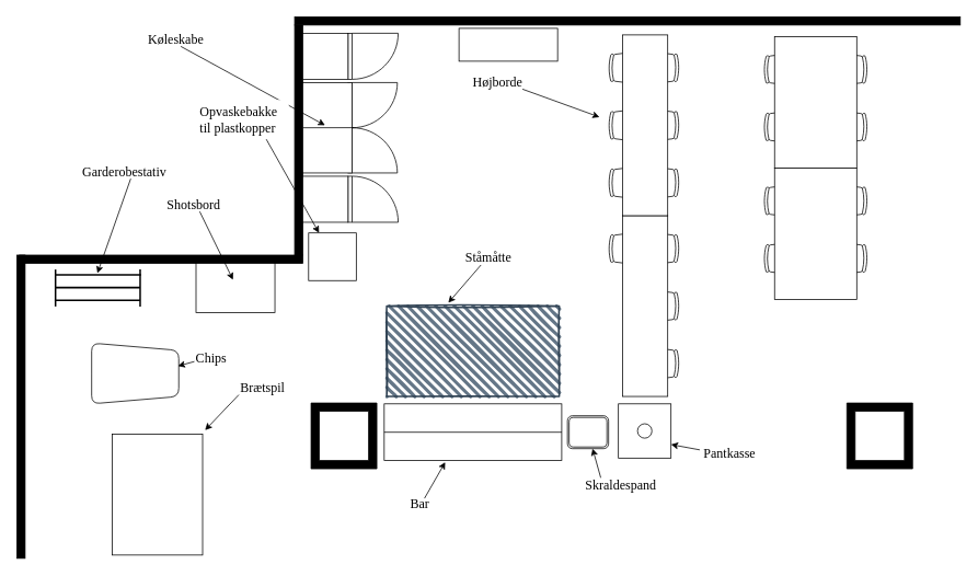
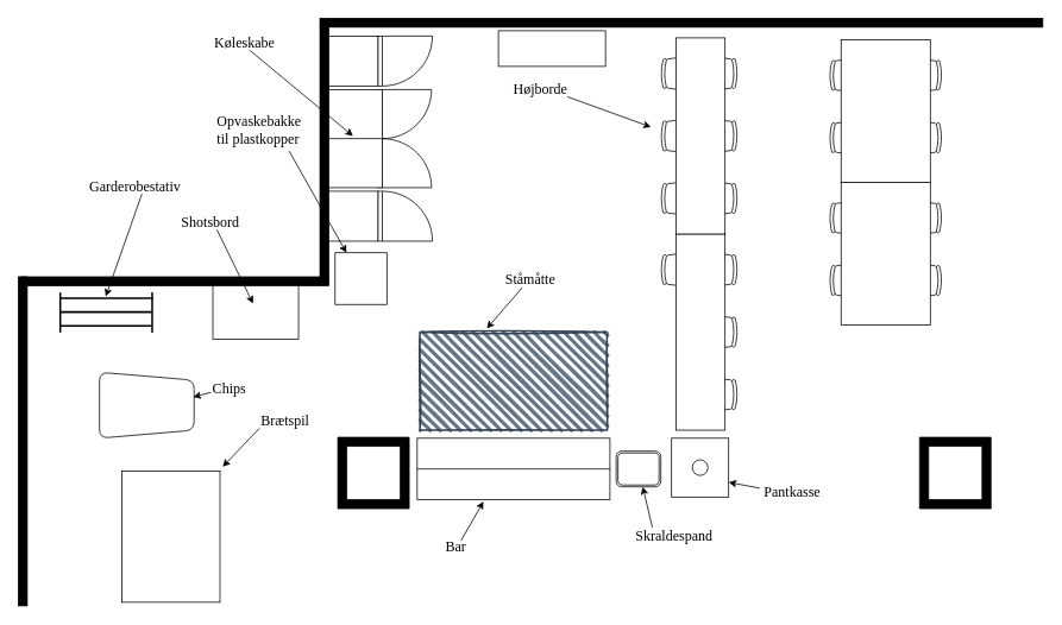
  <mxCell id="0" />
  <mxCell id="1" parent="0" />
  <mxCell id="2" value="" style="verticalLabelPosition=bottom;html=1;verticalAlign=top;align=center;shape=mxgraph.floorplan.office_chair;shadow=0;direction=north;" parent="1" vertex="1"><mxGeometry x="740" y="282" width="43" height="40" as="geometry" /></mxCell>
  <mxCell id="3" value="" style="verticalLabelPosition=bottom;html=1;verticalAlign=top;align=center;shape=mxgraph.floorplan.office_chair;shadow=0;direction=north;" parent="1" vertex="1"><mxGeometry x="740" y="202" width="43" height="40" as="geometry" /></mxCell>
  <mxCell id="4" value="" style="verticalLabelPosition=bottom;html=1;verticalAlign=top;align=center;shape=mxgraph.floorplan.wall;fillColor=strokeColor;direction=south;" parent="1" vertex="1"><mxGeometry x="20" y="310" width="10" height="369" as="geometry" /></mxCell>
  <mxCell id="5" value="" style="verticalLabelPosition=bottom;html=1;verticalAlign=top;align=center;shape=mxgraph.floorplan.wall;fillColor=strokeColor;" parent="1" vertex="1"><mxGeometry x="23" y="310" width="345" height="10" as="geometry" /></mxCell>
  <mxCell id="6" value="" style="verticalLabelPosition=bottom;html=1;verticalAlign=top;align=center;shape=mxgraph.floorplan.wall;fillColor=strokeColor;direction=south;" parent="1" vertex="1"><mxGeometry x="358" y="30" width="10" height="280" as="geometry" /></mxCell>
  <mxCell id="7" value="" style="verticalLabelPosition=bottom;html=1;verticalAlign=top;align=center;shape=mxgraph.floorplan.wall;fillColor=strokeColor;" parent="1" vertex="1"><mxGeometry x="358" y="20" width="810" height="10" as="geometry" /></mxCell>
  <mxCell id="8" value="" style="shape=rect;shadow=0;html=1;direction=west;" parent="1" vertex="1"><mxGeometry x="238" y="320" width="96" height="60" as="geometry" /></mxCell>
  <mxCell id="9" value="" style="verticalLabelPosition=bottom;html=1;verticalAlign=top;align=center;shape=mxgraph.floorplan.room;fillColor=#000000;" parent="1" vertex="1"><mxGeometry x="378" y="490" width="80" height="80" as="geometry" /></mxCell>
  <mxCell id="10" value="" style="shape=rect;shadow=0;html=1;direction=west;" parent="1" vertex="1"><mxGeometry x="558" y="34" width="120" height="40" as="geometry" /></mxCell>
  <mxCell id="11" value="" style="group" parent="1" vertex="1" connectable="0"><mxGeometry x="929" y="44" width="126" height="160" as="geometry" /></mxCell>
  <mxCell id="12" value="" style="verticalLabelPosition=bottom;html=1;verticalAlign=top;align=center;shape=mxgraph.floorplan.office_chair;shadow=0;direction=south;" parent="11" vertex="1"><mxGeometry x="83" y="20" width="43" height="40" as="geometry" /></mxCell>
  <mxCell id="13" value="" style="verticalLabelPosition=bottom;html=1;verticalAlign=top;align=center;shape=mxgraph.floorplan.office_chair;shadow=0;direction=north;" parent="11" vertex="1"><mxGeometry y="20" width="43" height="40" as="geometry" /></mxCell>
  <mxCell id="14" value="" style="verticalLabelPosition=bottom;html=1;verticalAlign=top;align=center;shape=mxgraph.floorplan.office_chair;shadow=0;direction=south;" parent="11" vertex="1"><mxGeometry x="83" y="90" width="43" height="40" as="geometry" /></mxCell>
  <mxCell id="15" value="" style="verticalLabelPosition=bottom;html=1;verticalAlign=top;align=center;shape=mxgraph.floorplan.office_chair;shadow=0;direction=north;" parent="11" vertex="1"><mxGeometry y="90" width="43" height="40" as="geometry" /></mxCell>
  <mxCell id="16" value="" style="shape=rect;shadow=0;html=1;direction=south;" parent="11" vertex="1"><mxGeometry x="13" width="100" height="160" as="geometry" /></mxCell>
  <mxCell id="17" value="" style="group" parent="1" vertex="1" connectable="0"><mxGeometry x="757" y="262" width="69" height="220" as="geometry" /></mxCell>
  <mxCell id="18" value="" style="verticalLabelPosition=bottom;html=1;verticalAlign=top;align=center;shape=mxgraph.floorplan.office_chair;shadow=0;direction=south" parent="17" vertex="1"><mxGeometry x="26" y="20" width="43" height="40" as="geometry" /></mxCell>
  <mxCell id="19" value="" style="verticalLabelPosition=bottom;html=1;verticalAlign=top;align=center;shape=mxgraph.floorplan.office_chair;shadow=0;direction=south" parent="17" vertex="1"><mxGeometry x="26" y="90" width="43" height="40" as="geometry" /></mxCell>
  <mxCell id="20" value="" style="verticalLabelPosition=bottom;html=1;verticalAlign=top;align=center;shape=mxgraph.floorplan.office_chair;shadow=0;direction=south" parent="17" vertex="1"><mxGeometry x="26" y="160" width="43" height="40" as="geometry" /></mxCell>
  <mxCell id="21" value="" style="shape=rect;shadow=0;html=1;direction=south;" parent="17" vertex="1"><mxGeometry width="55" height="220" as="geometry" /></mxCell>
  <mxCell id="22" value="" style="group" parent="1" vertex="1" connectable="0"><mxGeometry x="467" y="491" width="216" height="69" as="geometry" /></mxCell>
  <mxCell id="23" value="" style="rounded=0;whiteSpace=wrap;html=1;" parent="22" vertex="1"><mxGeometry width="216" height="69" as="geometry" /></mxCell>
  <mxCell id="24" value="" style="endArrow=none;html=1;rounded=0;exitX=0;exitY=0.5;exitDx=0;exitDy=0;entryX=1;entryY=0.5;entryDx=0;entryDy=0;" parent="22" source="23" target="23" edge="1"><mxGeometry width="50" height="50" relative="1" as="geometry"><mxPoint x="170" as="sourcePoint" /><mxPoint x="220" y="-53.077" as="targetPoint" /></mxGeometry></mxCell>
  <mxCell id="25" value="" style="group" parent="1" vertex="1" connectable="0"><mxGeometry x="368" y="214" width="114.5" height="56" as="geometry" /></mxCell>
  <mxCell id="26" value="" style="verticalLabelPosition=bottom;html=1;verticalAlign=top;align=center;shape=mxgraph.floorplan.doorRight;aspect=fixed;direction=north;flipV=1;" parent="25" vertex="1"><mxGeometry x="55" width="59.5" height="56" as="geometry" /></mxCell>
  <mxCell id="27" value="" style="whiteSpace=wrap;html=1;" parent="25" vertex="1"><mxGeometry width="55" height="56" as="geometry" /></mxCell>
  <mxCell id="28" value="" style="group" parent="1" vertex="1" connectable="0"><mxGeometry x="368" y="100" width="113.44" height="110" as="geometry" /></mxCell>
  <mxCell id="29" value="" style="verticalLabelPosition=bottom;html=1;verticalAlign=top;align=center;shape=mxgraph.floorplan.doorDouble;direction=north;aspect=fixed;" parent="28" vertex="1"><mxGeometry x="55" width="58.44" height="110" as="geometry" /></mxCell>
  <mxCell id="30" value="" style="group" parent="28" vertex="1" connectable="0"><mxGeometry width="88" height="110" as="geometry" /></mxCell>
  <mxCell id="31" value="" style="rounded=0;whiteSpace=wrap;html=1;direction=south;" parent="30" vertex="1"><mxGeometry width="60" height="110" as="geometry" /></mxCell>
  <mxCell id="32" value="" style="endArrow=none;html=1;rounded=0;entryX=0.499;entryY=-0.036;entryDx=0;entryDy=0;entryPerimeter=0;exitX=0.5;exitY=1;exitDx=0;exitDy=0;" parent="30" source="31" target="31" edge="1"><mxGeometry width="50" height="50" relative="1" as="geometry"><mxPoint x="80" y="130" as="sourcePoint" /><mxPoint x="130" y="80" as="targetPoint" /></mxGeometry></mxCell>
  <mxCell id="33" value="" style="group" parent="1" vertex="1" connectable="0"><mxGeometry x="368" y="40" width="114.5" height="56" as="geometry" /></mxCell>
  <mxCell id="34" value="" style="verticalLabelPosition=bottom;html=1;verticalAlign=top;align=center;shape=mxgraph.floorplan.doorRight;aspect=fixed;direction=north;" parent="33" vertex="1"><mxGeometry x="55" width="59.5" height="56" as="geometry" /></mxCell>
  <mxCell id="35" value="" style="whiteSpace=wrap;html=1;" parent="33" vertex="1"><mxGeometry width="55" height="56" as="geometry" /></mxCell>
  <mxCell id="36" value="" style="rounded=0;whiteSpace=wrap;html=1;strokeWidth=2;fillWeight=4;hachureGap=8;hachureAngle=45;fillColor=#647687;sketch=1;fontColor=#ffffff;strokeColor=#314354;" parent="1" vertex="1"><mxGeometry x="470" y="372" width="210" height="110" as="geometry" /></mxCell>
  <mxCell id="37" value="" style="shape=ext;double=1;rounded=1;whiteSpace=wrap;html=1;" parent="1" vertex="1"><mxGeometry x="690" y="505.5" width="50" height="40" as="geometry" /></mxCell>
  <mxCell id="38" value="" style="group" parent="1" vertex="1" connectable="0"><mxGeometry x="929" y="204" width="126" height="160" as="geometry" /></mxCell>
  <mxCell id="39" value="" style="verticalLabelPosition=bottom;html=1;verticalAlign=top;align=center;shape=mxgraph.floorplan.office_chair;shadow=0;direction=south;" parent="38" vertex="1"><mxGeometry x="83" y="20" width="43" height="40" as="geometry" /></mxCell>
  <mxCell id="40" value="" style="verticalLabelPosition=bottom;html=1;verticalAlign=top;align=center;shape=mxgraph.floorplan.office_chair;shadow=0;direction=north;" parent="38" vertex="1"><mxGeometry y="20" width="43" height="40" as="geometry" /></mxCell>
  <mxCell id="41" value="" style="verticalLabelPosition=bottom;html=1;verticalAlign=top;align=center;shape=mxgraph.floorplan.office_chair;shadow=0;direction=south;" parent="38" vertex="1"><mxGeometry x="83" y="90" width="43" height="40" as="geometry" /></mxCell>
  <mxCell id="42" value="" style="verticalLabelPosition=bottom;html=1;verticalAlign=top;align=center;shape=mxgraph.floorplan.office_chair;shadow=0;direction=north;" parent="38" vertex="1"><mxGeometry y="90" width="43" height="40" as="geometry" /></mxCell>
  <mxCell id="43" value="" style="shape=rect;shadow=0;html=1;direction=south;" parent="38" vertex="1"><mxGeometry x="13" width="100" height="160" as="geometry" /></mxCell>
  <mxCell id="44" value="" style="verticalLabelPosition=bottom;html=1;verticalAlign=top;align=center;shape=mxgraph.floorplan.room;fillColor=#000000;" parent="1" vertex="1"><mxGeometry x="1030" y="490" width="80" height="80" as="geometry" /></mxCell>
  <mxCell id="45" value="Ståmåtte" style="text;html=1;align=left;verticalAlign=middle;whiteSpace=wrap;rounded=1;fillColor=default;gradientColor=none;strokeColor=none;fontSize=16;fontFamily=lmodern;" parent="1" vertex="1"><mxGeometry x="564" y="304" width="83" height="18" as="geometry" /></mxCell>
- <mxCell id="46" value="Køleskabe" style="text;html=1;align=left;verticalAlign=middle;whiteSpace=wrap;rounded=1;fillColor=default;gradientColor=none;strokeColor=none;fontSize=16;fontFamily=lmodern;" parent="1" vertex="1"><mxGeometry x="178" y="38" width="83" height="18" as="geometry" /></mxCell>
+ <mxCell id="46" value="Køleskabe" style="text;html=1;align=left;verticalAlign=middle;whiteSpace=wrap;rounded=1;fillColor=default;gradientColor=none;strokeColor=none;fontSize=16;fontFamily=lmodern;" parent="1" vertex="1"><mxGeometry x="238" y="38" width="83" height="18" as="geometry" /></mxCell>
  <mxCell id="47" value="Bar" style="text;html=1;align=left;verticalAlign=middle;whiteSpace=wrap;rounded=1;fillColor=default;gradientColor=none;strokeColor=none;fontSize=16;fontFamily=lmodern;" parent="1" vertex="1"><mxGeometry x="497" y="604" width="83" height="18" as="geometry" /></mxCell>
  <mxCell id="48" value="" style="endArrow=classic;html=1;rounded=0;exitX=0.25;exitY=0;exitDx=0;exitDy=0;" parent="1" edge="1"><mxGeometry width="50" height="50" relative="1" as="geometry"><mxPoint x="516" y="606" as="sourcePoint" /><mxPoint x="541.25" y="562" as="targetPoint" /></mxGeometry></mxCell>
  <mxCell id="49" value="" style="endArrow=classic;html=1;rounded=0;exitX=0.25;exitY=1;exitDx=0;exitDy=0;" parent="1" source="45" edge="1"><mxGeometry width="50" height="50" relative="1" as="geometry"><mxPoint x="622" y="367" as="sourcePoint" /><mxPoint x="545" y="368" as="targetPoint" /></mxGeometry></mxCell>
  <mxCell id="50" value="" style="endArrow=classic;html=1;rounded=0;exitX=0.5;exitY=1;exitDx=0;exitDy=0;" parent="1" source="46" edge="1"><mxGeometry width="50" height="50" relative="1" as="geometry"><mxPoint x="556" y="366" as="sourcePoint" /><mxPoint x="395" y="152" as="targetPoint" /></mxGeometry></mxCell>
- <mxCell id="51" value="Skraldespand" style="text;html=1;align=left;verticalAlign=middle;whiteSpace=wrap;rounded=1;fillColor=default;gradientColor=none;strokeColor=none;fontSize=16;fontFamily=lmodern;" parent="1" vertex="1"><mxGeometry x="709.75" y="581" width="83" height="18" as="geometry" /></mxCell>
+ <mxCell id="51" value="Skraldespand" style="text;html=1;align=left;verticalAlign=middle;whiteSpace=wrap;rounded=1;fillColor=default;gradientColor=none;strokeColor=none;fontSize=16;fontFamily=lmodern;" parent="1" vertex="1"><mxGeometry x="709.75" y="591" width="83" height="18" as="geometry" /></mxCell>
  <mxCell id="52" value="" style="endArrow=classic;html=1;rounded=0;exitX=0.25;exitY=0;exitDx=0;exitDy=0;" parent="1" source="51" target="37" edge="1"><mxGeometry width="50" height="50" relative="1" as="geometry"><mxPoint x="1084" y="901" as="sourcePoint" /><mxPoint x="761" y="519" as="targetPoint" /></mxGeometry></mxCell>
  <mxCell id="53" value="Shotsbord" style="text;html=1;align=left;verticalAlign=middle;whiteSpace=wrap;rounded=1;fillColor=default;gradientColor=none;strokeColor=none;fontSize=16;fontFamily=lmodern;" parent="1" vertex="1"><mxGeometry x="201" y="239" width="83" height="18" as="geometry" /></mxCell>
  <mxCell id="54" value="" style="endArrow=classic;html=1;rounded=0;exitX=0.5;exitY=1;exitDx=0;exitDy=0;" parent="1" source="53" edge="1"><mxGeometry width="50" height="50" relative="1" as="geometry"><mxPoint x="529" y="561" as="sourcePoint" /><mxPoint x="283" y="340" as="targetPoint" /></mxGeometry></mxCell>
  <mxCell id="55" value="" style="shape=trapezoid;perimeter=trapezoidPerimeter;whiteSpace=wrap;html=1;fixedSize=1;direction=south;size=9;rounded=1;" parent="1" vertex="1"><mxGeometry x="111" y="417" width="106" height="74" as="geometry" /></mxCell>
  <mxCell id="56" value="Chips" style="text;html=1;align=left;verticalAlign=middle;whiteSpace=wrap;rounded=1;fillColor=default;gradientColor=none;strokeColor=none;fontSize=16;fontFamily=lmodern;" parent="1" vertex="1"><mxGeometry x="236" y="426" width="83" height="18" as="geometry" /></mxCell>
  <mxCell id="57" value="" style="endArrow=classic;html=1;rounded=0;exitX=0;exitY=0.75;exitDx=0;exitDy=0;entryX=0.378;entryY=0.009;entryDx=0;entryDy=0;entryPerimeter=0;" parent="1" source="56" target="55" edge="1"><mxGeometry width="50" height="50" relative="1" as="geometry"><mxPoint x="398" y="679" as="sourcePoint" /><mxPoint x="152" y="458" as="targetPoint" /></mxGeometry></mxCell>
  <mxCell id="58" value="Brætspil" style="text;html=1;align=left;verticalAlign=middle;whiteSpace=wrap;rounded=1;fillColor=default;gradientColor=none;strokeColor=none;fontSize=16;fontFamily=lmodern;" parent="1" vertex="1"><mxGeometry x="290" y="462" width="83" height="18" as="geometry" /></mxCell>
  <mxCell id="59" value="" style="endArrow=classic;html=1;rounded=0;exitX=0;exitY=1;exitDx=0;exitDy=0;" parent="1" source="58" edge="1"><mxGeometry width="50" height="50" relative="1" as="geometry"><mxPoint x="284" y="491" as="sourcePoint" /><mxPoint x="249" y="523" as="targetPoint" /></mxGeometry></mxCell>
  <mxCell id="60" value="" style="whiteSpace=wrap;html=1;aspect=fixed;" parent="1" vertex="1"><mxGeometry x="375" y="283" width="58" height="58" as="geometry" /></mxCell>
  <mxCell id="61" value="Opvaskebakke til plastkopper" style="text;html=1;align=left;verticalAlign=middle;whiteSpace=wrap;rounded=1;fillColor=default;gradientColor=none;strokeColor=none;fontSize=16;fontFamily=lmodern;" parent="1" vertex="1"><mxGeometry x="241" y="121" width="110" height="48" as="geometry" /></mxCell>
  <mxCell id="62" value="" style="endArrow=classic;html=1;rounded=0;exitX=0.75;exitY=1;exitDx=0;exitDy=0;" parent="1" source="61" target="60" edge="1"><mxGeometry width="50" height="50" relative="1" as="geometry"><mxPoint x="370" y="254" as="sourcePoint" /><mxPoint x="322" y="254" as="targetPoint" /></mxGeometry></mxCell>
  <mxCell id="63" value="" style="endArrow=none;html=1;rounded=0;strokeWidth=2;jumpSize=6;" parent="1" edge="1"><mxGeometry width="50" height="50" relative="1" as="geometry"><mxPoint x="67" y="349.5" as="sourcePoint" /><mxPoint x="170" y="349.5" as="targetPoint" /></mxGeometry></mxCell>
  <mxCell id="64" value="" style="endArrow=none;html=1;rounded=0;strokeWidth=2;jumpSize=6;" parent="1" edge="1"><mxGeometry width="50" height="50" relative="1" as="geometry"><mxPoint x="67" y="372.5" as="sourcePoint" /><mxPoint x="67" y="327.5" as="targetPoint" /></mxGeometry></mxCell>
  <mxCell id="65" value="" style="endArrow=none;html=1;rounded=0;strokeWidth=2;jumpSize=6;" parent="1" edge="1"><mxGeometry width="50" height="50" relative="1" as="geometry"><mxPoint x="170" y="372.5" as="sourcePoint" /><mxPoint x="170" y="327.5" as="targetPoint" /></mxGeometry></mxCell>
  <mxCell id="66" value="" style="endArrow=none;html=1;rounded=0;strokeWidth=2;jumpSize=6;" parent="1" edge="1"><mxGeometry width="50" height="50" relative="1" as="geometry"><mxPoint x="67" y="334" as="sourcePoint" /><mxPoint x="171" y="334" as="targetPoint" /></mxGeometry></mxCell>
  <mxCell id="67" value="" style="endArrow=none;html=1;rounded=0;strokeWidth=2;jumpSize=6;" parent="1" edge="1"><mxGeometry width="50" height="50" relative="1" as="geometry"><mxPoint x="66" y="365" as="sourcePoint" /><mxPoint x="170" y="365" as="targetPoint" /></mxGeometry></mxCell>
  <mxCell id="68" value="Garderobestativ" style="text;html=1;align=left;verticalAlign=middle;whiteSpace=wrap;rounded=1;fillColor=default;gradientColor=none;strokeColor=none;fontSize=16;fontFamily=lmodern;" parent="1" vertex="1"><mxGeometry x="98" y="199" width="121" height="18" as="geometry" /></mxCell>
  <mxCell id="69" value="" style="endArrow=classic;html=1;rounded=0;exitX=0.5;exitY=1;exitDx=0;exitDy=0;" parent="1" source="68" edge="1"><mxGeometry width="50" height="50" relative="1" as="geometry"><mxPoint x="378" y="562" as="sourcePoint" /><mxPoint x="118" y="332" as="targetPoint" /></mxGeometry></mxCell>
  <mxCell id="70" value="Højborde" style="text;html=1;align=left;verticalAlign=middle;whiteSpace=wrap;rounded=1;fillColor=default;gradientColor=none;strokeColor=none;fontSize=16;fontFamily=lmodern;" parent="1" vertex="1"><mxGeometry x="573" y="90" width="83" height="18" as="geometry" /></mxCell>
  <mxCell id="71" value="" style="endArrow=classic;html=1;rounded=0;exitX=0.75;exitY=1;exitDx=0;exitDy=0;" parent="1" source="70" edge="1"><mxGeometry width="50" height="50" relative="1" as="geometry"><mxPoint x="892" y="466" as="sourcePoint" /><mxPoint x="729" y="142" as="targetPoint" /></mxGeometry></mxCell>
  <mxCell id="72" value="" style="rounded=0;whiteSpace=wrap;html=1;" parent="1" vertex="1"><mxGeometry x="752" y="491" width="64" height="66" as="geometry" /></mxCell>
  <mxCell id="73" value="" style="ellipse;whiteSpace=wrap;html=1;aspect=fixed;" parent="1" vertex="1"><mxGeometry x="775.25" y="515.25" width="17.5" height="17.5" as="geometry" /></mxCell>
  <mxCell id="74" value="" style="rounded=0;whiteSpace=wrap;html=1;" parent="1" vertex="1"><mxGeometry x="136.05" y="528" width="109.95" height="147" as="geometry" /></mxCell>
  <mxCell id="75" value="" style="group" parent="1" vertex="1" connectable="0"><mxGeometry x="757" y="42" width="69" height="220" as="geometry" /></mxCell>
  <mxCell id="76" value="" style="verticalLabelPosition=bottom;html=1;verticalAlign=top;align=center;shape=mxgraph.floorplan.office_chair;shadow=0;direction=north;" parent="75" vertex="1"><mxGeometry x="-17" y="90" width="43" height="40" as="geometry" /></mxCell>
  <mxCell id="77" value="" style="verticalLabelPosition=bottom;html=1;verticalAlign=top;align=center;shape=mxgraph.floorplan.office_chair;shadow=0;direction=south" parent="75" vertex="1"><mxGeometry x="26" y="20" width="43" height="40" as="geometry" /></mxCell>
  <mxCell id="78" value="" style="verticalLabelPosition=bottom;html=1;verticalAlign=top;align=center;shape=mxgraph.floorplan.office_chair;shadow=0;direction=south" parent="75" vertex="1"><mxGeometry x="26" y="90" width="43" height="40" as="geometry" /></mxCell>
  <mxCell id="79" value="" style="verticalLabelPosition=bottom;html=1;verticalAlign=top;align=center;shape=mxgraph.floorplan.office_chair;shadow=0;direction=south" parent="75" vertex="1"><mxGeometry x="26" y="160" width="43" height="40" as="geometry" /></mxCell>
  <mxCell id="80" value="" style="verticalLabelPosition=bottom;html=1;verticalAlign=top;align=center;shape=mxgraph.floorplan.office_chair;shadow=0;direction=north;" parent="75" vertex="1"><mxGeometry x="-17" y="20" width="43" height="40" as="geometry" /></mxCell>
  <mxCell id="81" value="" style="shape=rect;shadow=0;html=1;direction=south;" parent="75" vertex="1"><mxGeometry width="55" height="220" as="geometry" /></mxCell>
  <mxCell id="82" value="Pantkasse" style="text;html=1;align=left;verticalAlign=middle;whiteSpace=wrap;rounded=1;fillColor=default;gradientColor=none;strokeColor=none;fontSize=16;fontFamily=lmodern;" parent="1" vertex="1"><mxGeometry x="854" y="542" width="83" height="18" as="geometry" /></mxCell>
  <mxCell id="83" value="" style="endArrow=classic;html=1;rounded=0;entryX=1;entryY=0.75;entryDx=0;entryDy=0;" parent="1" edge="1" target="72"><mxGeometry width="50" height="50" relative="1" as="geometry"><mxPoint x="851" y="547" as="sourcePoint" /><mxPoint x="483" y="488" as="targetPoint" /></mxGeometry></mxCell>
